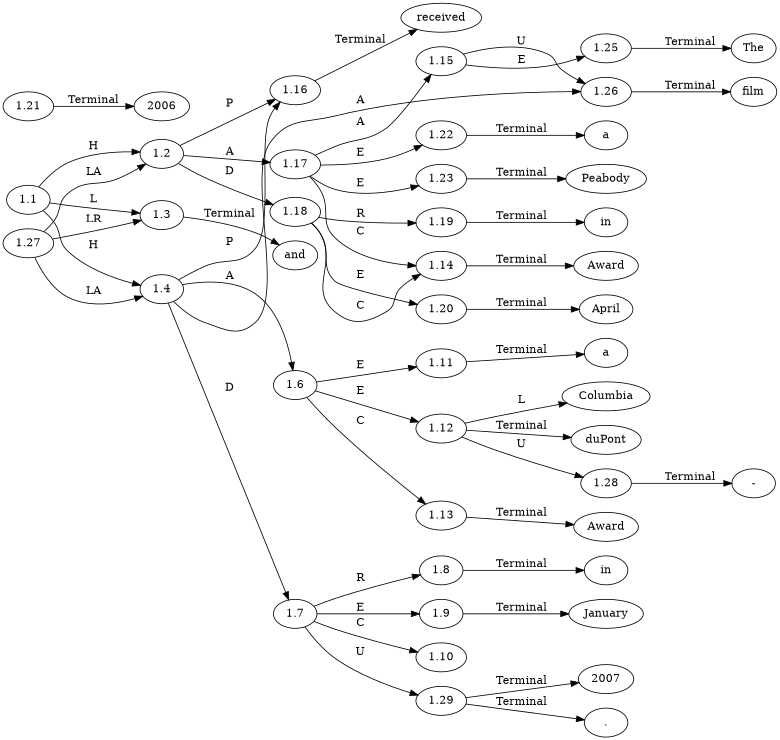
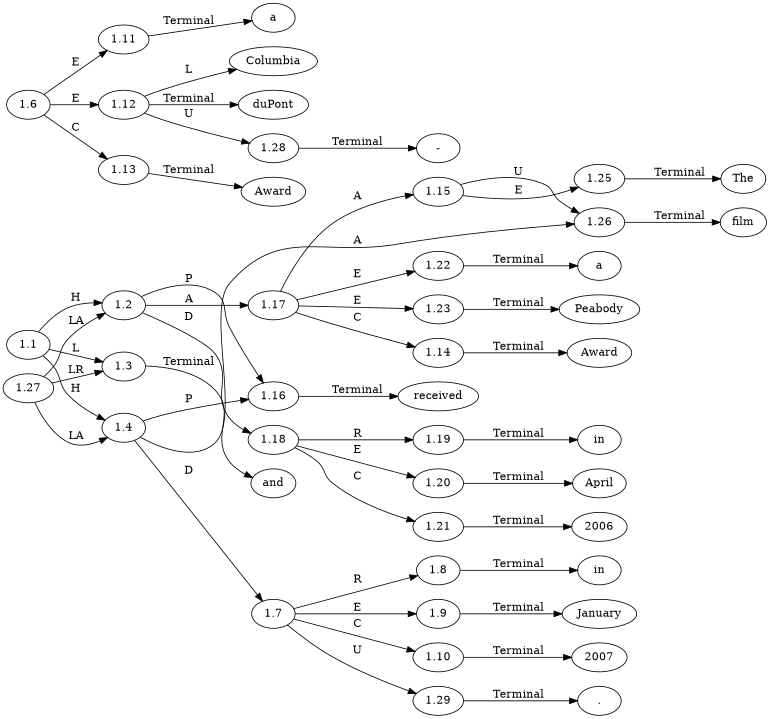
  digraph {
    rankdir=LR
    node [ordering=out]
    edge [ordering=out]
    n1 [label=The]
    n2 [label=and]
    n3 [label=a]
    n4 [label=Columbia]
    n5 [label="-"]
    n6 [label=duPont]
    n7 [label=Award]
    n8 [label=in]
    n9 [label=January]
    n10 [label=2007]
    n11 [label="."]
    n12 [label=film]
    n13 [label=received]
    n14 [label=a]
    n15 [label=Peabody]
    n16 [label=Award]
    n17 [label=in]
    n18 [label=April]
    n19 [label=2006]
    n20 [label=1.1]
    n21 [label=1.2]
    n22 [label=1.3]
    n23 [label=1.4]
    n24 [label=1.16]
    n25 [label=1.17]
    n26 [label=1.18]
    n27 [label=1.6]
    n28 [label=1.7]
    n29 [label=1.26]
    n30 [label=1.15]
    n31 [label=1.25]
    n32 [label=1.22]
    n33 [label=1.23]
    n34 [label=1.14]
    n35 [label=1.19]
    n36 [label=1.20]
    n37 [label=1.21]
    n38 [label=1.11]
    n39 [label=1.12]
    n40 [label=1.13]
    n41 [label=1.8]
    n42 [label=1.9]
    n43 [label=1.10]
    n44 [label=1.29]
    n45 [label=1.28]
    n46 [label=1.27]
    n20 -> n21 [label=H]
    n20 -> n22 [label=L]
    n20 -> n23 [label=H]
    n21 -> n24 [label=P]
    n21 -> n25 [label=A]
    n21 -> n26 [label=D]
    n22 -> n2 [label=Terminal]
    n23 -> n24 [label=P]
-   n23 -> n27 [label=A]
    n23 -> n28 [label=D]
    n23 -> n29 [label=A]
    n24 -> n13 [label=Terminal]
    n25 -> n30 [label=A]
    n25 -> n32 [label=E]
    n25 -> n33 [label=E]
    n25 -> n34 [label=C]
    n26 -> n35 [label=R]
    n26 -> n36 [label=E]
-   n26 -> n34 [label=C]
+   n26 -> n37 [label=C]
    n27 -> n38 [label=E]
    n27 -> n39 [label=E]
    n27 -> n40 [label=C]
    n28 -> n41 [label=R]
    n28 -> n42 [label=E]
    n28 -> n43 [label=C]
    n28 -> n44 [label=U]
    n29 -> n12 [label=Terminal]
    n30 -> n29 [label=U]
    n30 -> n31 [label=E]
    n31 -> n1 [label=Terminal]
    n32 -> n14 [label=Terminal]
    n33 -> n15 [label=Terminal]
    n34 -> n16 [label=Terminal]
    n35 -> n17 [label=Terminal]
    n36 -> n18 [label=Terminal]
    n37 -> n19 [label=Terminal]
    n38 -> n3 [label=Terminal]
    n39 -> n4 [label=L]
    n39 -> n6 [label=Terminal]
    n39 -> n45 [label=U]
    n40 -> n7 [label=Terminal]
    n41 -> n8 [label=Terminal]
    n42 -> n9 [label=Terminal]
-   n44 -> n10 [label=Terminal]
+   n43 -> n10 [label=Terminal]
    n44 -> n11 [label=Terminal]
    n45 -> n5 [label=Terminal]
    n46 -> n21 [label=LA]
    n46 -> n22 [label=LR]
    n46 -> n23 [label=LA]
  }
